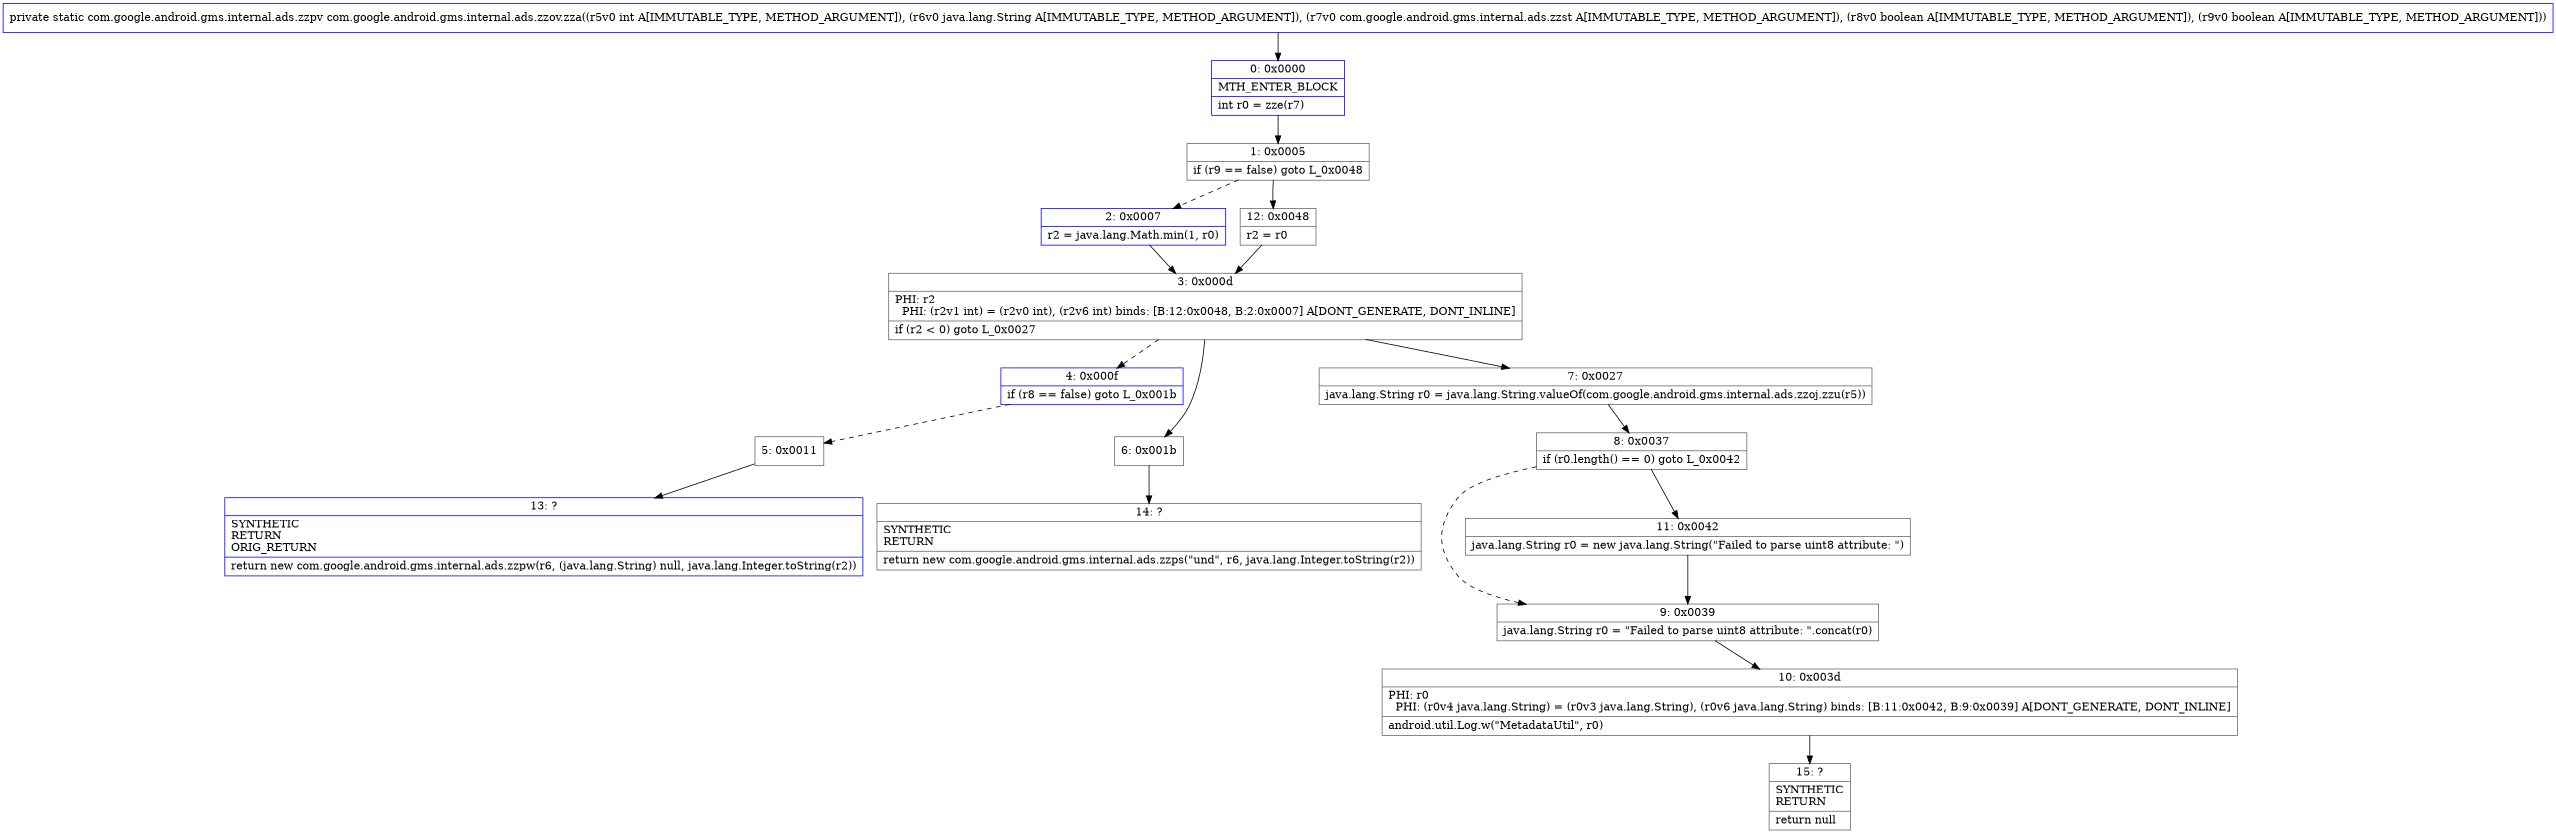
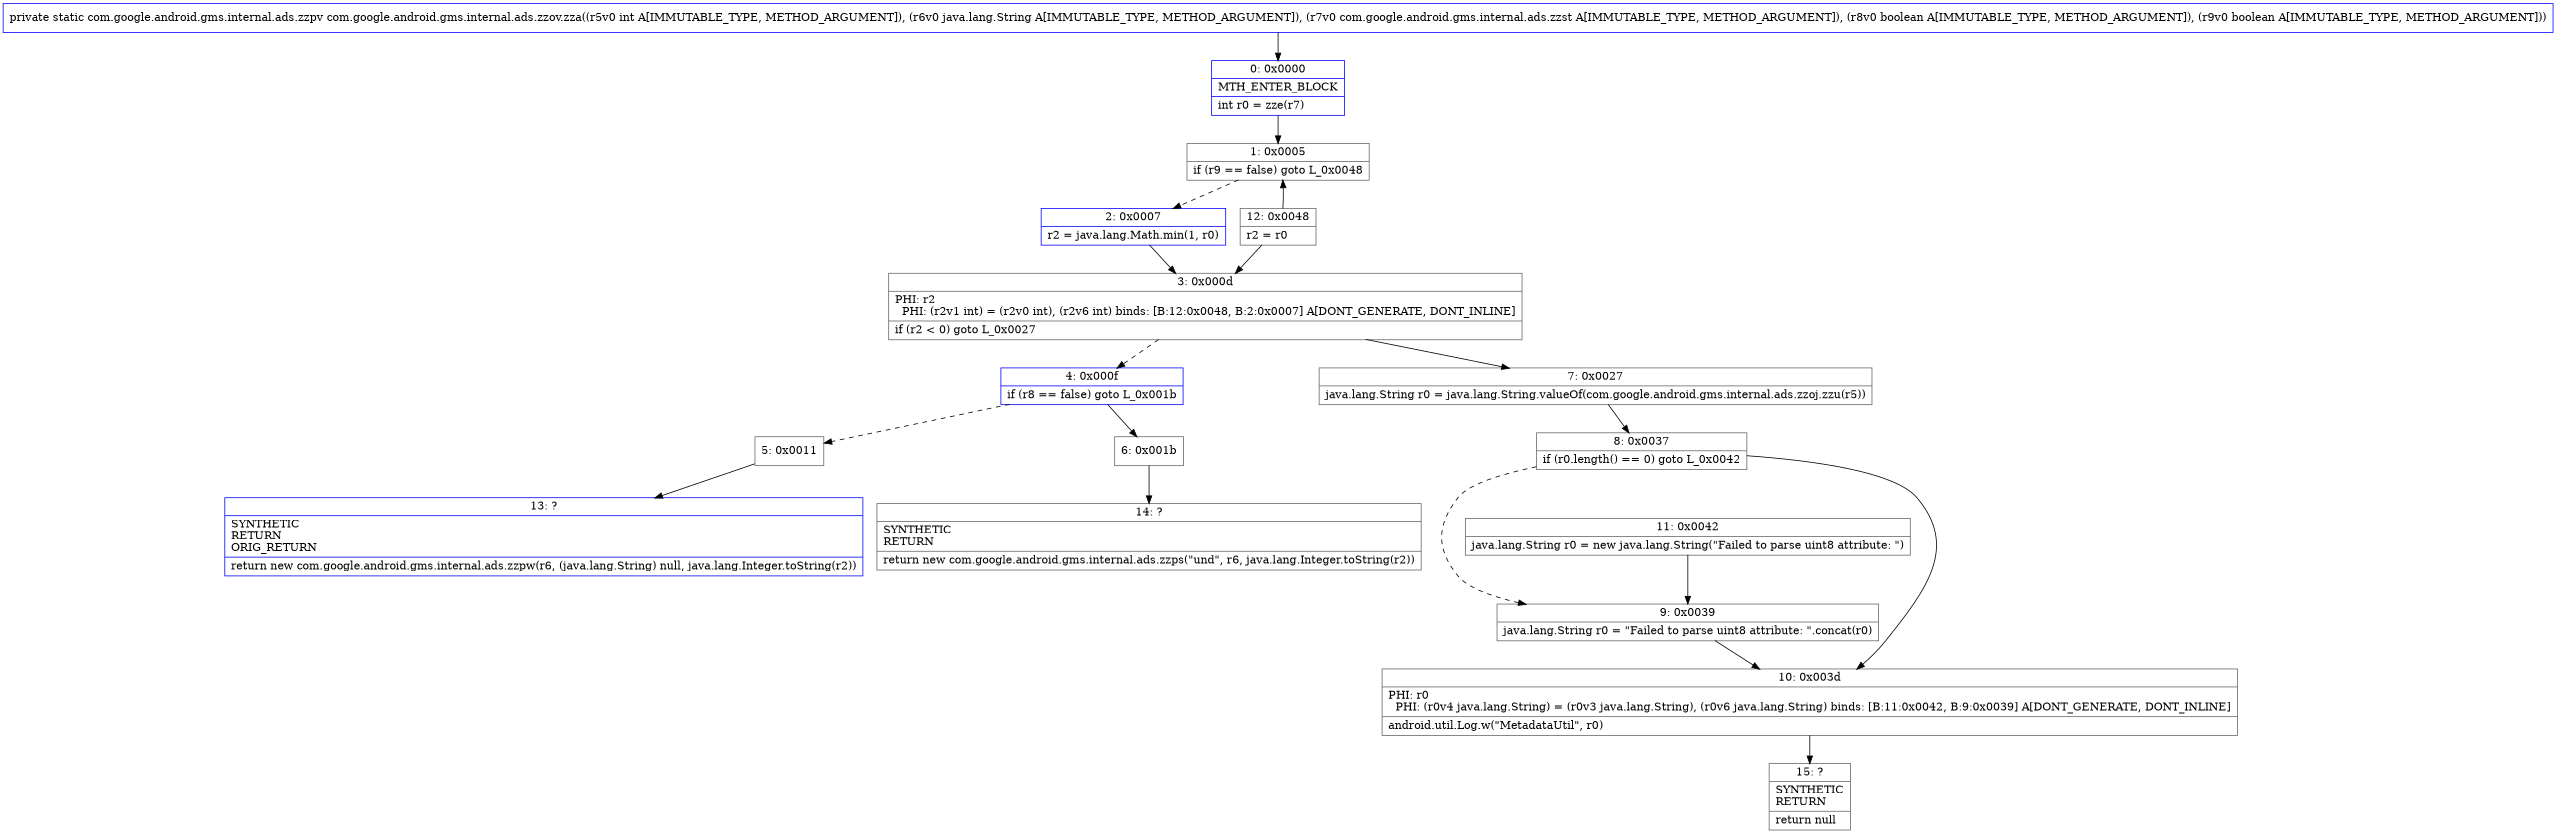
  digraph {
    fontname="DejaVu Serif"
    node [color=gray40 fontname="DejaVu Serif" shape=record]
    edge [fontname="DejaVu Serif"]
    n1 [color=blue label="{0\:\ 0x0000|MTH_ENTER_BLOCK\l|int r0 = zze(r7)\l}"]
    n2 [label="{1\:\ 0x0005|if (r9 == false) goto L_0x0048\l}"]
    n3 [color=blue label="{2\:\ 0x0007|r2 = java.lang.Math.min(1, r0)\l}"]
    n4 [label="{12\:\ 0x0048|r2 = r0\l}"]
    n5 [label="{3\:\ 0x000d|PHI: r2 \l  PHI: (r2v1 int) = (r2v0 int), (r2v6 int) binds: [B:12:0x0048, B:2:0x0007] A[DONT_GENERATE, DONT_INLINE]\l|if (r2 \< 0) goto L_0x0027\l}"]
    n6 [color=blue label="{4\:\ 0x000f|if (r8 == false) goto L_0x001b\l}"]
    n7 [label="{7\:\ 0x0027|java.lang.String r0 = java.lang.String.valueOf(com.google.android.gms.internal.ads.zzoj.zzu(r5))\l}"]
    n8 [label="{5\:\ 0x0011}"]
    n9 [label="{6\:\ 0x001b}"]
    n10 [label="{8\:\ 0x0037|if (r0.length() == 0) goto L_0x0042\l}"]
    n11 [color=blue label="{13\:\ ?|SYNTHETIC\lRETURN\lORIG_RETURN\l|return new com.google.android.gms.internal.ads.zzpw(r6, (java.lang.String) null, java.lang.Integer.toString(r2))\l}"]
    n12 [label="{14\:\ ?|SYNTHETIC\lRETURN\l|return new com.google.android.gms.internal.ads.zzps(\"und\", r6, java.lang.Integer.toString(r2))\l}"]
    n13 [label="{9\:\ 0x0039|java.lang.String r0 = \"Failed to parse uint8 attribute: \".concat(r0)\l}"]
    n14 [label="{11\:\ 0x0042|java.lang.String r0 = new java.lang.String(\"Failed to parse uint8 attribute: \")\l}"]
    n15 [label="{10\:\ 0x003d|PHI: r0 \l  PHI: (r0v4 java.lang.String) = (r0v3 java.lang.String), (r0v6 java.lang.String) binds: [B:11:0x0042, B:9:0x0039] A[DONT_GENERATE, DONT_INLINE]\l|android.util.Log.w(\"MetadataUtil\", r0)\l}"]
    n16 [label="{15\:\ ?|SYNTHETIC\lRETURN\l|return null\l}"]
    n17 [color=blue label="{private static com.google.android.gms.internal.ads.zzpv com.google.android.gms.internal.ads.zzov.zza((r5v0 int A[IMMUTABLE_TYPE, METHOD_ARGUMENT]), (r6v0 java.lang.String A[IMMUTABLE_TYPE, METHOD_ARGUMENT]), (r7v0 com.google.android.gms.internal.ads.zzst A[IMMUTABLE_TYPE, METHOD_ARGUMENT]), (r8v0 boolean A[IMMUTABLE_TYPE, METHOD_ARGUMENT]), (r9v0 boolean A[IMMUTABLE_TYPE, METHOD_ARGUMENT])) }"]
    n1 -> n2
    n2 -> n3 [style=dashed]
-   n2 -> n4
+   n4 -> n2
    n3 -> n5
    n4 -> n5
    n5 -> n6 [style=dashed]
    n5 -> n7
    n6 -> n8 [style=dashed]
-   n5 -> n9
+   n6 -> n9
    n7 -> n10
    n8 -> n11
    n9 -> n12
    n10 -> n13 [style=dashed]
-   n10 -> n14
+   n10 -> n15
    n13 -> n15
    n14 -> n13
    n15 -> n16
    n17 -> n1
  }
